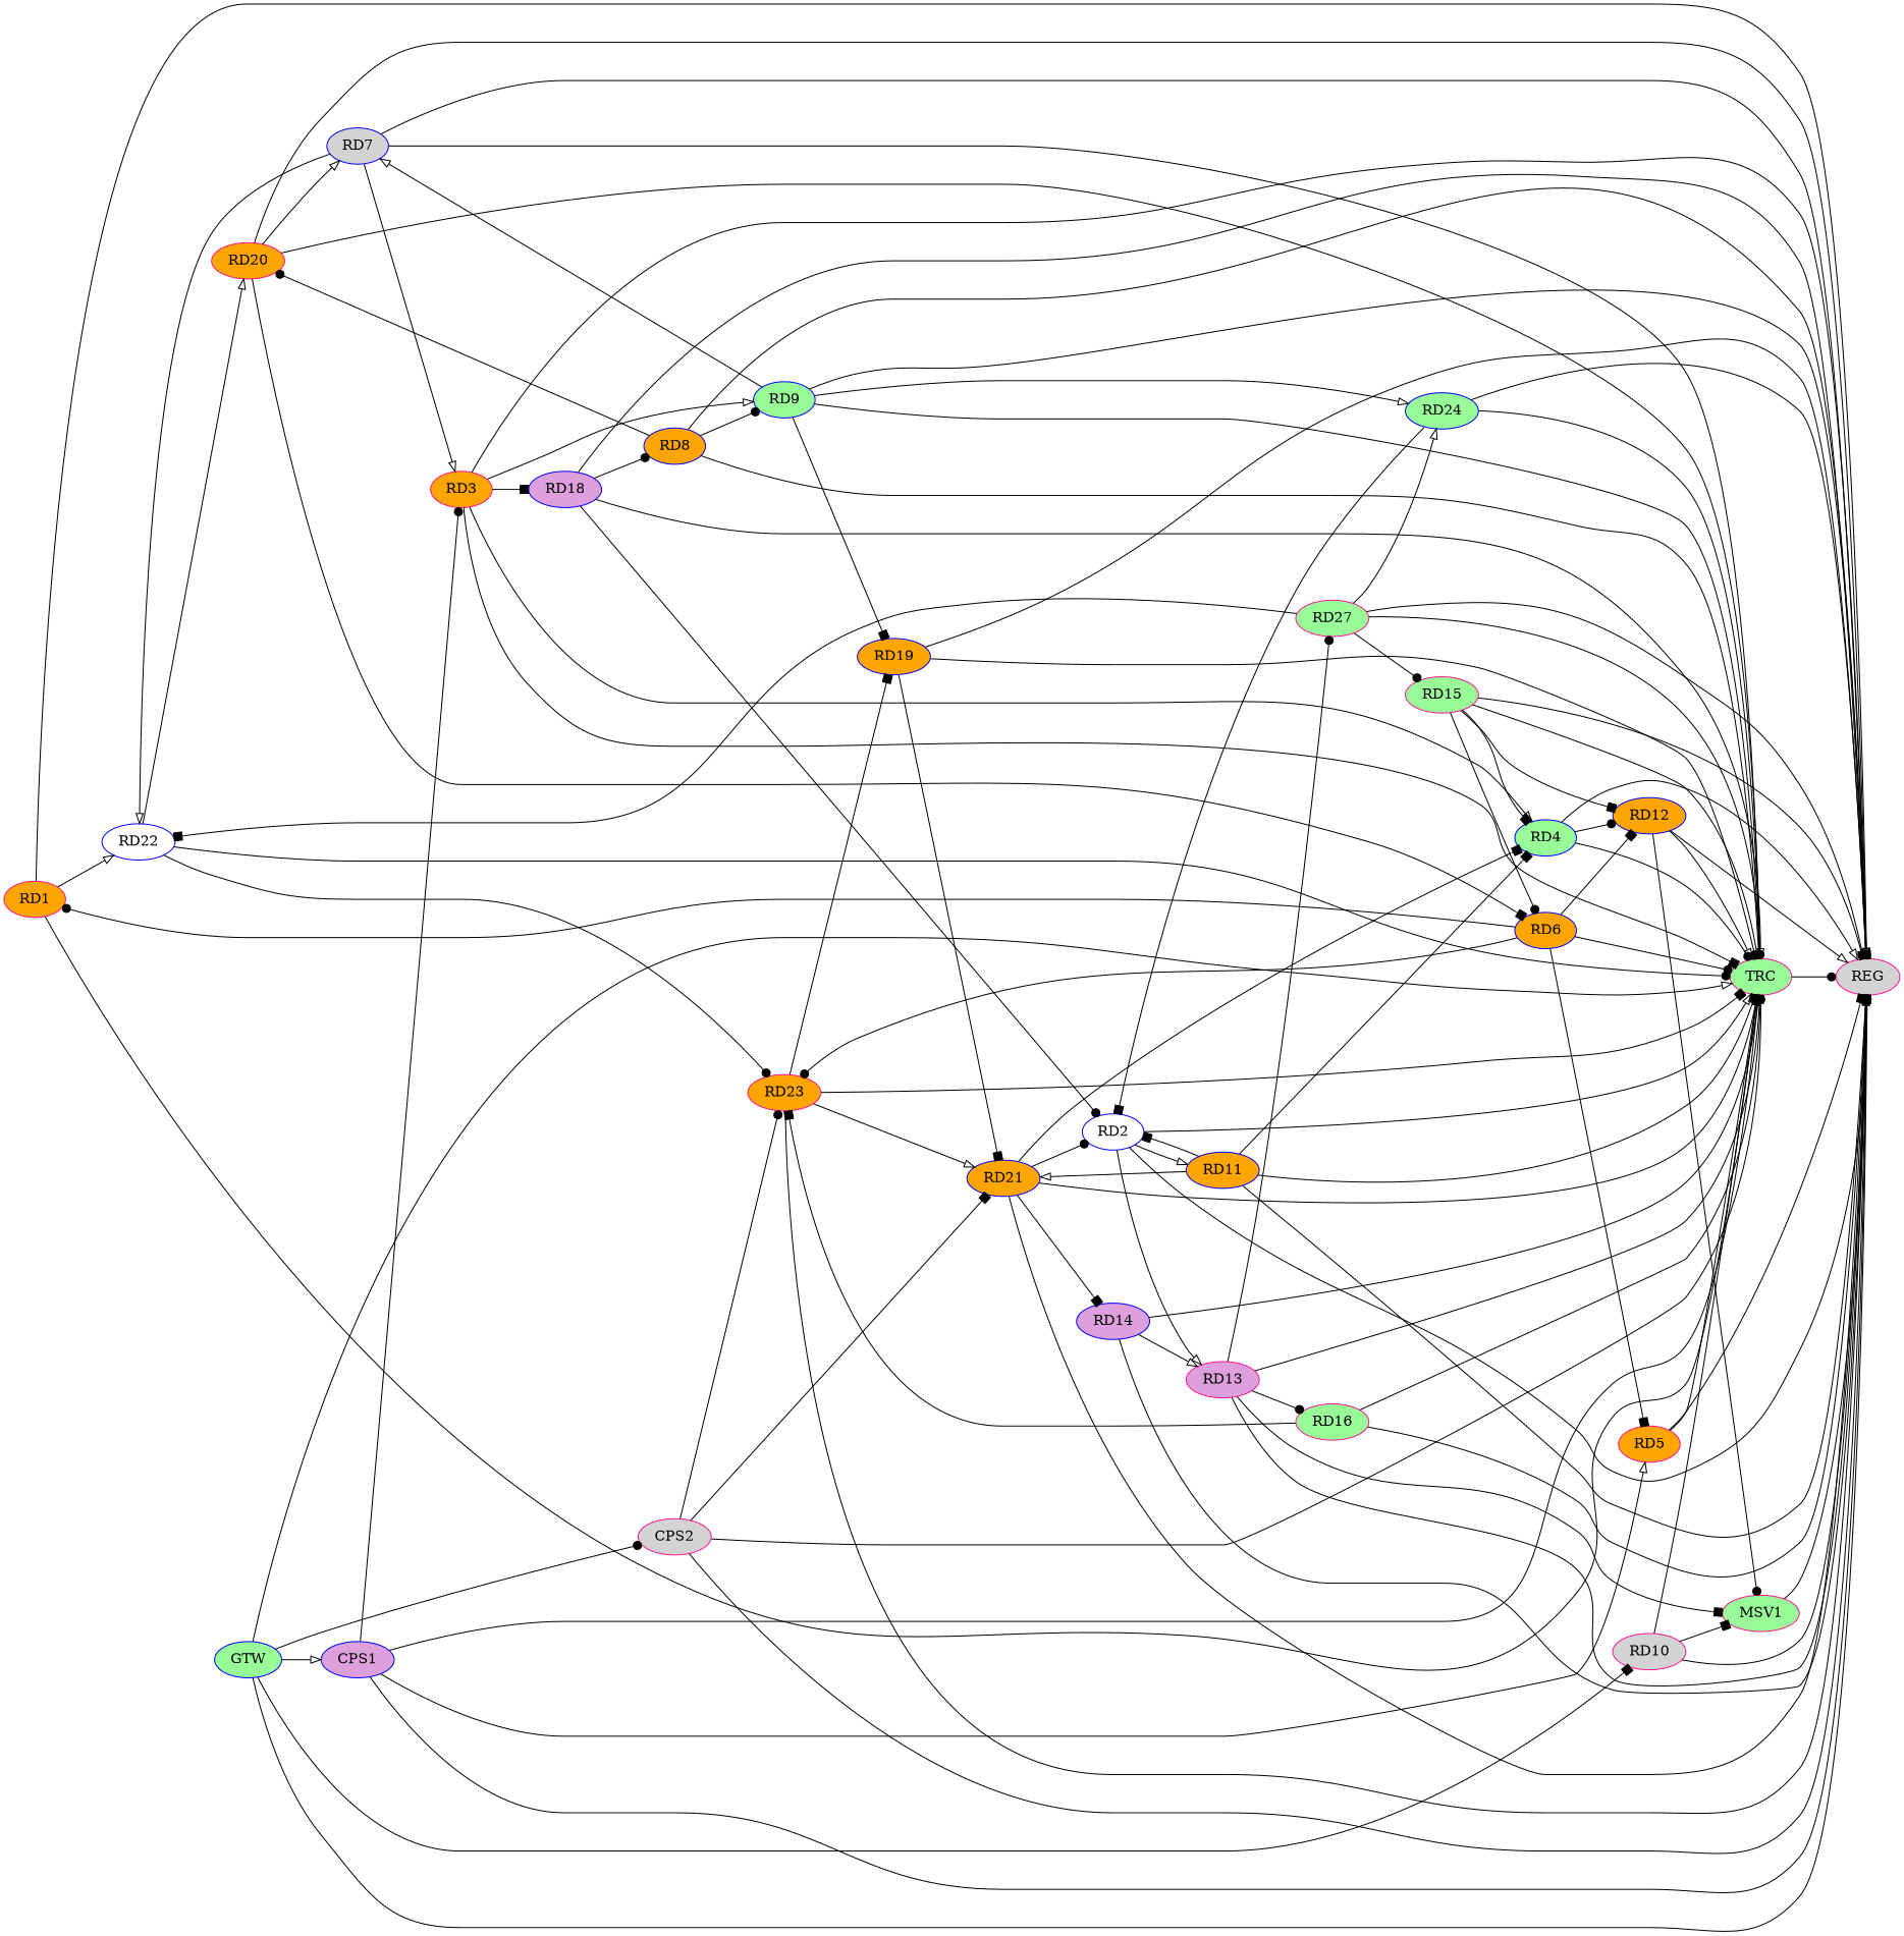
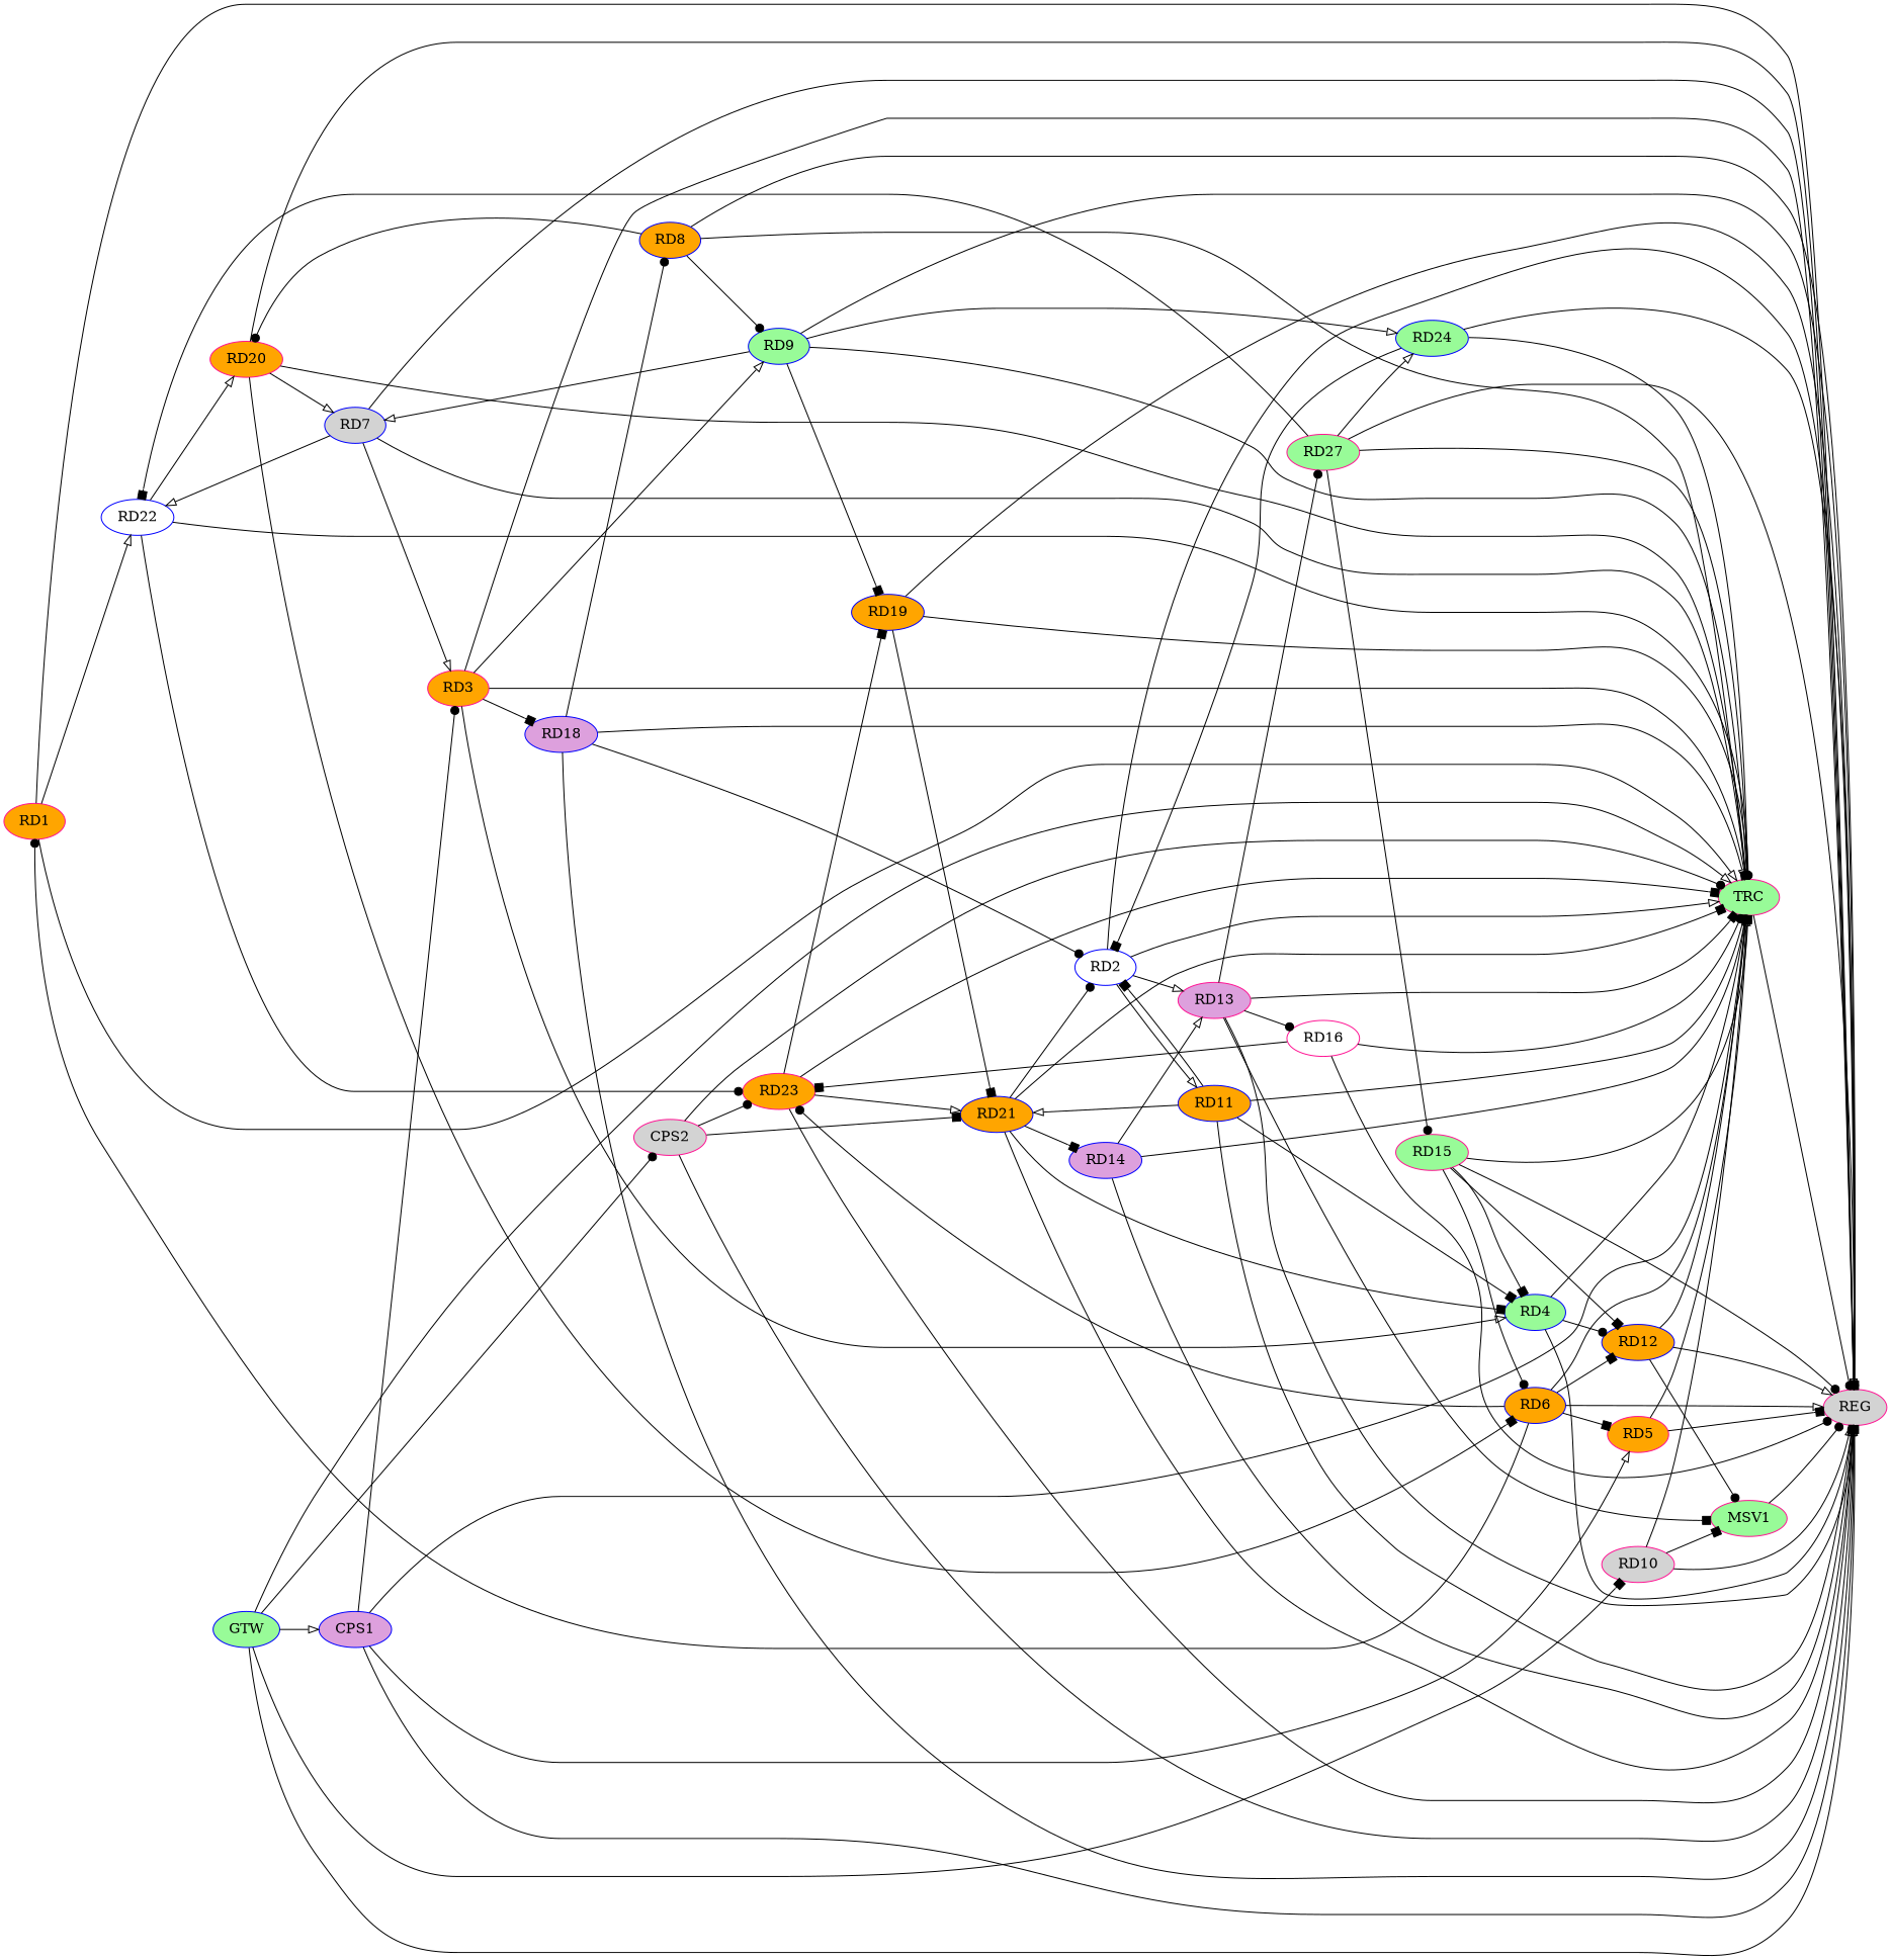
  strict digraph {
    rankdir=LR
    node [color=blue fillcolor=orange style=filled]
    edge [arrowhead=dot]
    n1 [color=deeppink label=RD1]
    n2 [fillcolor=white label=RD22]
    n3 [color=deeppink fillcolor=lightgrey label=REG]
    n4 [color=deeppink fillcolor=palegreen label=TRC]
    n5 [color=deeppink label=RD23]
    n6 [color=deeppink label=RD20]
    n7 [fillcolor=white label=RD2]
    n8 [label=RD11]
    n9 [color=deeppink fillcolor=plum label=RD13]
    n10 [fillcolor=palegreen label=RD4]
    n11 [label=RD21]
    n12 [color=deeppink fillcolor=palegreen label=MSV1]
-   n13 [color=deeppink fillcolor=palegreen label=RD16]
+   n13 [color=deeppink fillcolor=white label=RD16]
    n14 [color=deeppink fillcolor=palegreen label=RD27]
    n15 [color=deeppink label=RD3]
    n16 [fillcolor=palegreen label=RD9]
    n17 [fillcolor=plum label=RD18]
    n18 [label=RD12]
    n19 [fillcolor=lightgrey label=RD7]
    n20 [label=RD19]
    n21 [fillcolor=palegreen label=RD24]
    n22 [label=RD8]
    n23 [color=deeppink label=RD5]
    n24 [label=RD6]
    n25 [color=deeppink fillcolor=lightgrey label=RD10]
    n26 [fillcolor=plum label=RD14]
    n27 [color=deeppink fillcolor=palegreen label=RD15]
    n28 [fillcolor=plum label=CPS1]
    n29 [color=deeppink fillcolor=lightgrey label=CPS2]
    n30 [fillcolor=palegreen label=GTW]
    n1 -> n2 [arrowhead=onormal]
    n1 -> n3 [arrowhead=onormal]
    n1 -> n4 [arrowhead=onormal]
    n2 -> n4
    n2 -> n5
    n2 -> n6 [arrowhead=onormal]
    n4 -> n3
    n5 -> n3
    n5 -> n4 [arrowhead=box]
    n5 -> n11 [arrowhead=onormal]
    n5 -> n20 [arrowhead=box]
    n6 -> n3 [arrowhead=box]
    n6 -> n4
    n6 -> n19 [arrowhead=onormal]
    n6 -> n24 [arrowhead=box]
    n7 -> n3
    n7 -> n4 [arrowhead=onormal]
    n7 -> n8 [arrowhead=onormal]
    n7 -> n9 [arrowhead=onormal]
    n8 -> n3
    n8 -> n4 [arrowhead=box]
    n8 -> n7 [arrowhead=box]
    n8 -> n10 [arrowhead=box]
    n8 -> n11 [arrowhead=onormal]
    n9 -> n3 [arrowhead=box]
    n9 -> n4 [arrowhead=box]
    n9 -> n12 [arrowhead=box]
    n9 -> n13
    n9 -> n14
    n10 -> n3 [arrowhead=onormal]
    n10 -> n4
    n10 -> n18
    n11 -> n3 [arrowhead=onormal]
    n11 -> n4 [arrowhead=box]
    n11 -> n7
    n11 -> n10 [arrowhead=box]
    n11 -> n26 [arrowhead=box]
    n12 -> n3
    n13 -> n3
    n13 -> n4
    n13 -> n5 [arrowhead=box]
    n14 -> n2 [arrowhead=box]
    n14 -> n3 [arrowhead=box]
    n14 -> n4
    n14 -> n21 [arrowhead=onormal]
    n14 -> n27
    n15 -> n3 [arrowhead=onormal]
    n15 -> n4 [arrowhead=box]
    n15 -> n10 [arrowhead=onormal]
    n15 -> n16 [arrowhead=onormal]
    n15 -> n17 [arrowhead=box]
    n16 -> n3
    n16 -> n4
    n16 -> n19 [arrowhead=onormal]
    n16 -> n20 [arrowhead=box]
    n16 -> n21 [arrowhead=onormal]
    n17 -> n3 [arrowhead=onormal]
    n17 -> n4 [arrowhead=onormal]
    n17 -> n7
    n17 -> n22
    n18 -> n3 [arrowhead=onormal]
    n18 -> n4 [arrowhead=onormal]
    n18 -> n12
    n19 -> n2 [arrowhead=onormal]
    n19 -> n3
    n19 -> n4
    n19 -> n15 [arrowhead=onormal]
    n20 -> n3 [arrowhead=box]
    n20 -> n4
    n20 -> n11 [arrowhead=box]
    n21 -> n3 [arrowhead=box]
    n21 -> n4
    n21 -> n7 [arrowhead=box]
    n22 -> n3
    n22 -> n4
    n22 -> n6
    n22 -> n16
    n23 -> n3 [arrowhead=box]
    n23 -> n4 [arrowhead=onormal]
    n24 -> n1
+   n24 -> n3 [arrowhead=onormal]
    n24 -> n4
    n24 -> n5
    n24 -> n18 [arrowhead=box]
    n24 -> n23 [arrowhead=box]
    n25 -> n3 [arrowhead=onormal]
    n25 -> n4 [arrowhead=box]
    n25 -> n12 [arrowhead=box]
    n26 -> n3 [arrowhead=box]
    n26 -> n4
    n26 -> n9 [arrowhead=onormal]
    n27 -> n3
    n27 -> n4 [arrowhead=box]
    n27 -> n10 [arrowhead=box]
    n27 -> n18 [arrowhead=box]
    n27 -> n24
    n28 -> n3
    n28 -> n4
    n28 -> n15
    n28 -> n23 [arrowhead=onormal]
    n29 -> n3 [arrowhead=box]
    n29 -> n4
    n29 -> n5
    n29 -> n11 [arrowhead=box]
    n30 -> n3 [arrowhead=box]
    n30 -> n4 [arrowhead=onormal]
    n30 -> n25 [arrowhead=box]
    n30 -> n28 [arrowhead=onormal]
    n30 -> n29
  }
